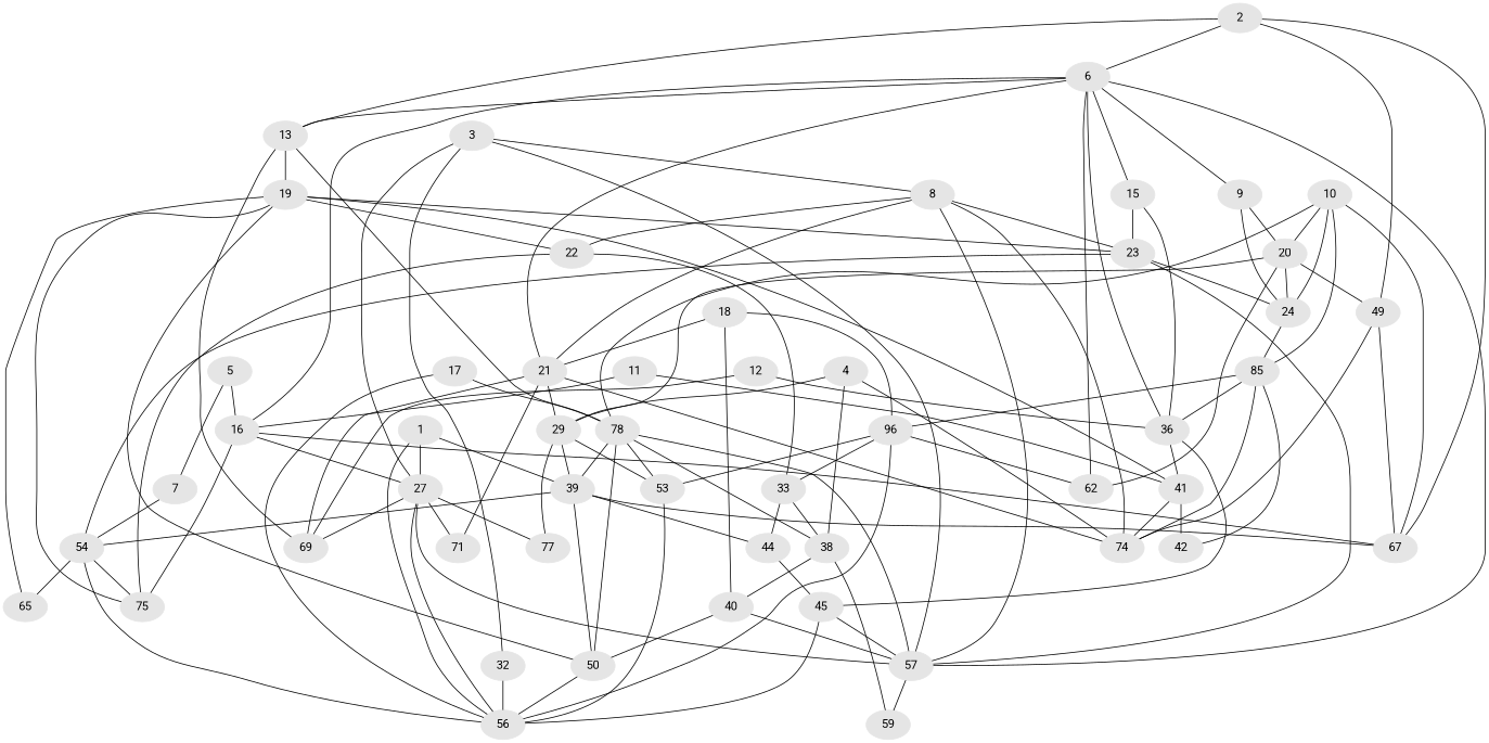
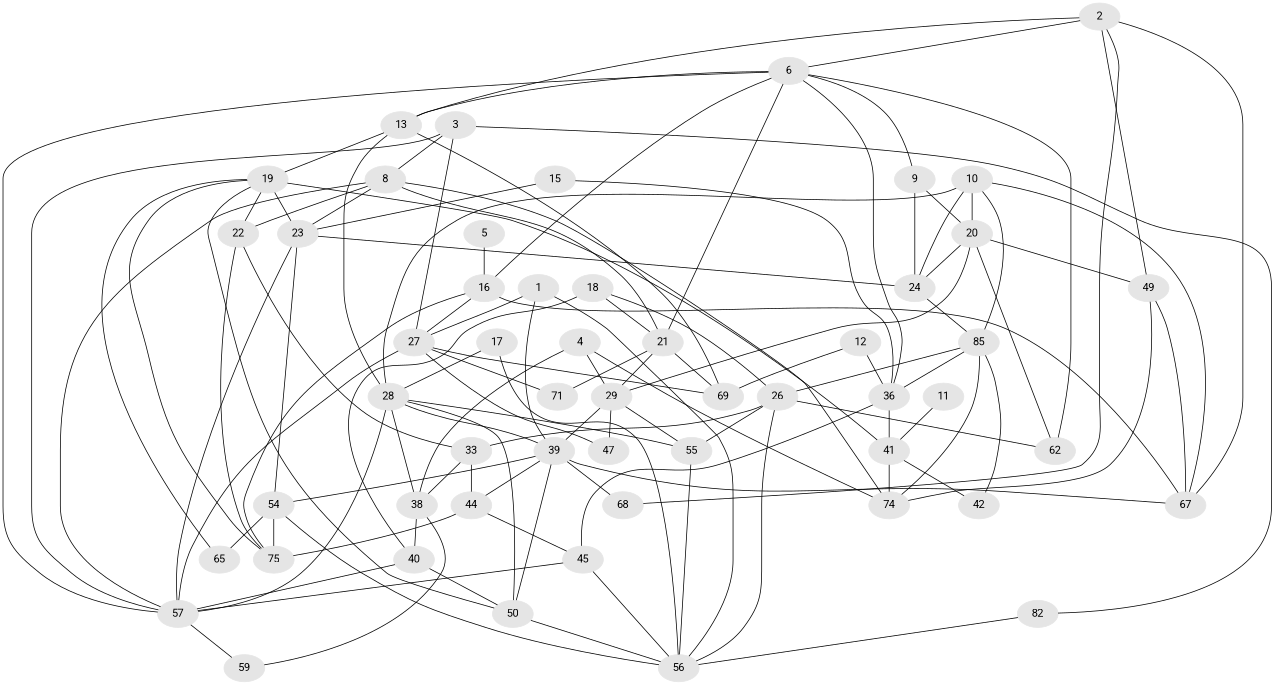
  graph {
    fontname=Roboto
    node [color=gray90 fontname=Roboto style=filled]
    edge [fontname=Roboto]
    1 [super="+60"]
    27 [super="+31"]
    39 [super="+52"]
    56 [super="+73"]
    57 [super="+77"]
    69
    n7 [label=71]
-   47 [label=77]
+   47
    67 [super="+78"]
+   68
    54 [super="+76"]
    50
    44
    6 [super="+51"]
    13 [super="+35"]
    16 [super="+48"]
    9
    15
    21 [super="+58"]
    n20 [label=36]
    62
    2
    49 [super="+71"]
-   28 [super="+53" label=78]
+   28 [super="+53"]
    19 [super="+43"]
    74
    8 [super="+46"]
    22
    23 [super="+30"]
    3
-   32
+   32 [label=82]
    38
-   55 [label=53]
+   55
    59
    4 [super="+14"]
    29 [super="+37"]
    40
    5
-   7
    75
    17
    20 [super="+63"]
    24
    41 [super="+72"]
    45 [super="+66"]
    65
    33
    n48 [label=85 super="+70"]
    10 [super="+36"]
-   26 [super="+64" label=96]
+   26 [super="+64"]
    42
    11
    12
    18
    1 -- 27
    1 -- 39
    1 -- 56
-   27 -- 56
    27 -- 57
    27 -- 69
    27 -- n7
    27 -- 47
    39 -- 67
+   39 -- 68
    39 -- 54
    39 -- 50
    39 -- 44
    57 -- 59
    54 -- 56
    54 -- 75
    54 -- 65
    50 -- 56
+   44 -- 75
    44 -- 45
    6 -- 57
    6 -- 13
    6 -- 16
    6 -- 9
-   6 -- 15
    6 -- 21
    6 -- n20
    6 -- 62
    13 -- 69
    13 -- 28
    13 -- 19
    16 -- 27
    16 -- 67
    16 -- 75
    9 -- 20
    9 -- 24
    15 -- n20
    15 -- 23
    21 -- 69
    21 -- n7
-   21 -- 74
    21 -- 29 [weight=2]
    n20 -- 41
    n20 -- 45
    2 -- 67
+   2 -- 68
    2 -- 6
    2 -- 13
    2 -- 49
    49 -- 67
    49 -- 74
    28 -- 39
    28 -- 57
    28 -- 50
    28 -- 38
    28 -- 55
    19 -- 50
    19 -- 22
    19 -- 23
    19 -- 75
    19 -- 41 [weight=2]
    19 -- 65
    8 -- 57
    8 -- 21
    8 -- 74
    8 -- 22
    8 -- 23
    22 -- 75
    22 -- 33
    23 -- 57
    23 -- 54
    23 -- 24
    3 -- 27
    3 -- 57
    3 -- 8
    3 -- 32
    32 -- 56
    38 -- 59
    38 -- 40
    55 -- 56
    4 -- 74
    4 -- 38
    4 -- 29
    29 -- 39
    29 -- 47
    29 -- 55
    40 -- 57
    40 -- 50
    5 -- 16
-   5 -- 7
-   7 -- 54
    17 -- 56
    17 -- 28
    20 -- 62
    20 -- 49
    20 -- 29
    20 -- 24
    24 -- n48
    41 -- 74
    41 -- 42
    45 -- 56
    45 -- 57
    33 -- 44
    33 -- 38
    n48 -- n20
    n48 -- 74
    n48 -- 26
    n48 -- 42
    10 -- 67
    10 -- 28
    10 -- 20
    10 -- 24
    10 -- n48
    26 -- 56
    26 -- 62
    26 -- 55
    26 -- 33 [weight=2]
-   11 -- 16
    11 -- 41
    12 -- 69
    12 -- n20
    18 -- 21
    18 -- 40
    18 -- 26
  }
